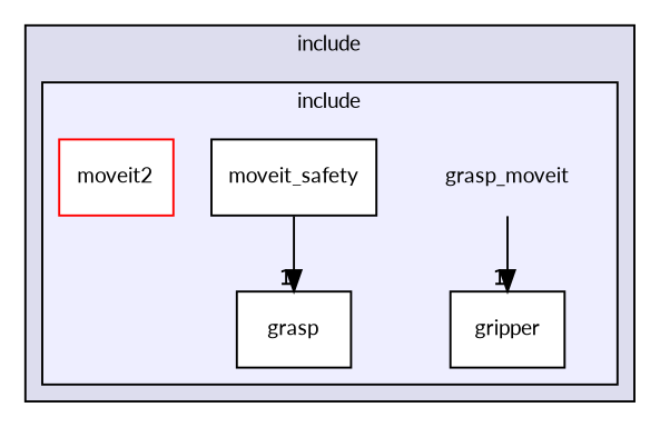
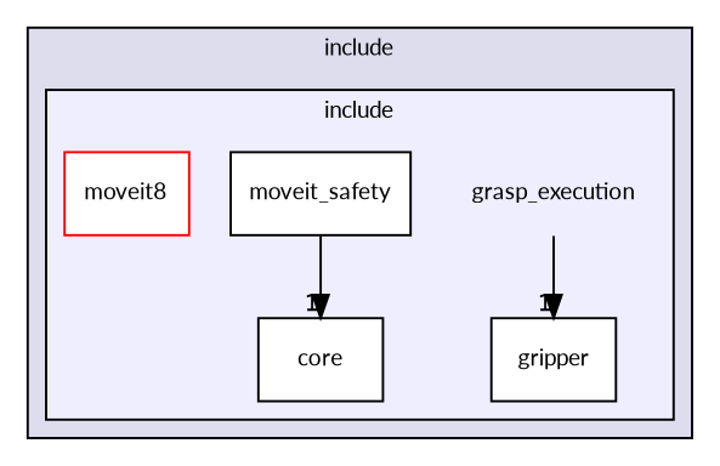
  digraph {
    compound=true
    fontname=Lato
    node [fontname=Lato fontsize=10 shape=box color=black fillcolor=white style=filled]
    edge [fontname=Lato headlabel=1 labeldistance=1.5 labelfontname=Helvetica labelfontsize=10]
-   n1 [label=grasp_moveit shape=plaintext color="" fillcolor="" style=""]
-   n2 [label=grasp]
+   n1 [label=grasp_execution shape=plaintext color="" fillcolor="" style=""]
+   n2 [label=core]
    n3 [label=moveit_safety]
    n4 [label=gripper]
-   n5 [color=red label=moveit2]
+   n5 [color=red label=moveit8]
    subgraph cluster_1 {
      bgcolor="#ddddee"
      fontsize=10
      label=include
      pencolor=black
      subgraph cluster_2 {
        bgcolor="#eeeeff"
        fontsize=10
        label=include
        pencolor=black
        n1
        n2
        n3
        n4
        n5
      }
    }
    n1 -> n4
    n3 -> n2
  }
